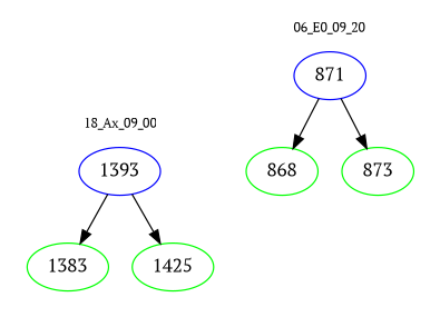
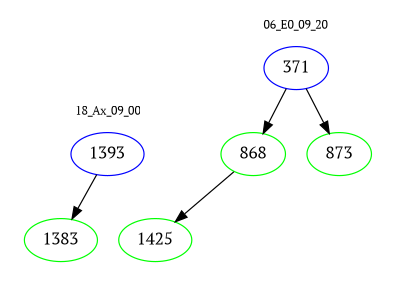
  digraph {
    fontname="PT Serif"
    node [color=green fontname="PT Serif"]
    edge [color=black fontname="PT Serif"]
    n1 [color=blue label=1393]
    n2 [label=1383]
    n3 [label=1425]
-   n4 [color=blue label=871]
+   n4 [color=blue label=371]
    n5 [label=868]
    n6 [label=873]
    subgraph cluster_1 {
      color=white
      fontsize=10
      label="18_Ax_09_00"
      n1
      n2
      n3
    }
    subgraph cluster_2 {
      color=white
      fontsize=10
      label="06_E0_09_20"
      n4
      n5
      n6
    }
    n1 -> n2
-   n1 -> n3
+   n5 -> n3
    n4 -> n5
    n4 -> n6
  }
